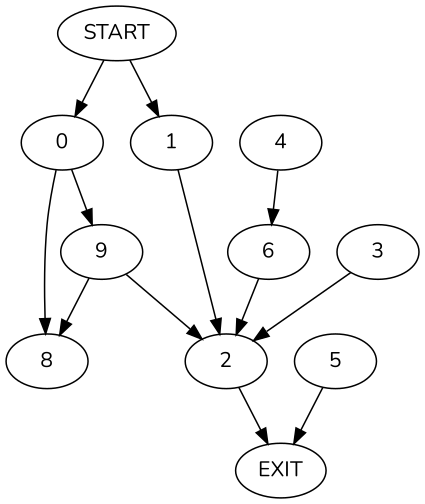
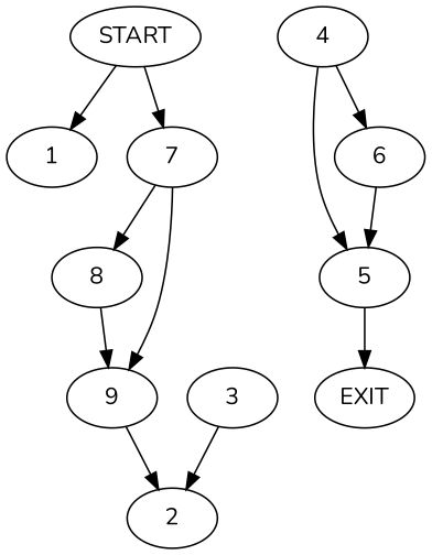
  digraph {
    fontname=Nunito
    node [fontname=Nunito]
    edge [fontname=Nunito]
    n1 [label=START]
    1
-   7 [label=0]
+   7
    2
    4
    5
    6
    8
    9
    n10 [label=EXIT]
    3
    n1 -> 1
    n1 -> 7
-   1 -> 2
    7 -> 8
    7 -> 9
-   2 -> n10
+   4 -> 5
    4 -> 6
    5 -> n10
-   6 -> 2
-   9 -> 8
+   6 -> 5
+   8 -> 9
    9 -> 2
    3 -> 2
  }
